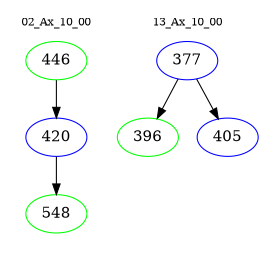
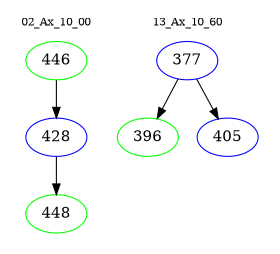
  digraph {
    node [color=green]
    edge [color=black]
    n1 [label=446]
-   n2 [color=blue label=420]
-   n3 [label=548]
+   n2 [color=blue label=428]
+   n3 [label=448]
    n4 [label=396]
    n5 [color=blue label=377]
    n6 [color=blue label=405]
    subgraph cluster_1 {
      color=white
      fontsize=10
      label="02_Ax_10_00"
      n1
      n2
      n3
    }
    subgraph cluster_2 {
      color=white
      fontsize=10
-     label="13_Ax_10_00"
+     label="13_Ax_10_60"
      n4
      n5
      n6
    }
    n1 -> n2
    n2 -> n3
    n5 -> n4
    n5 -> n6
  }
